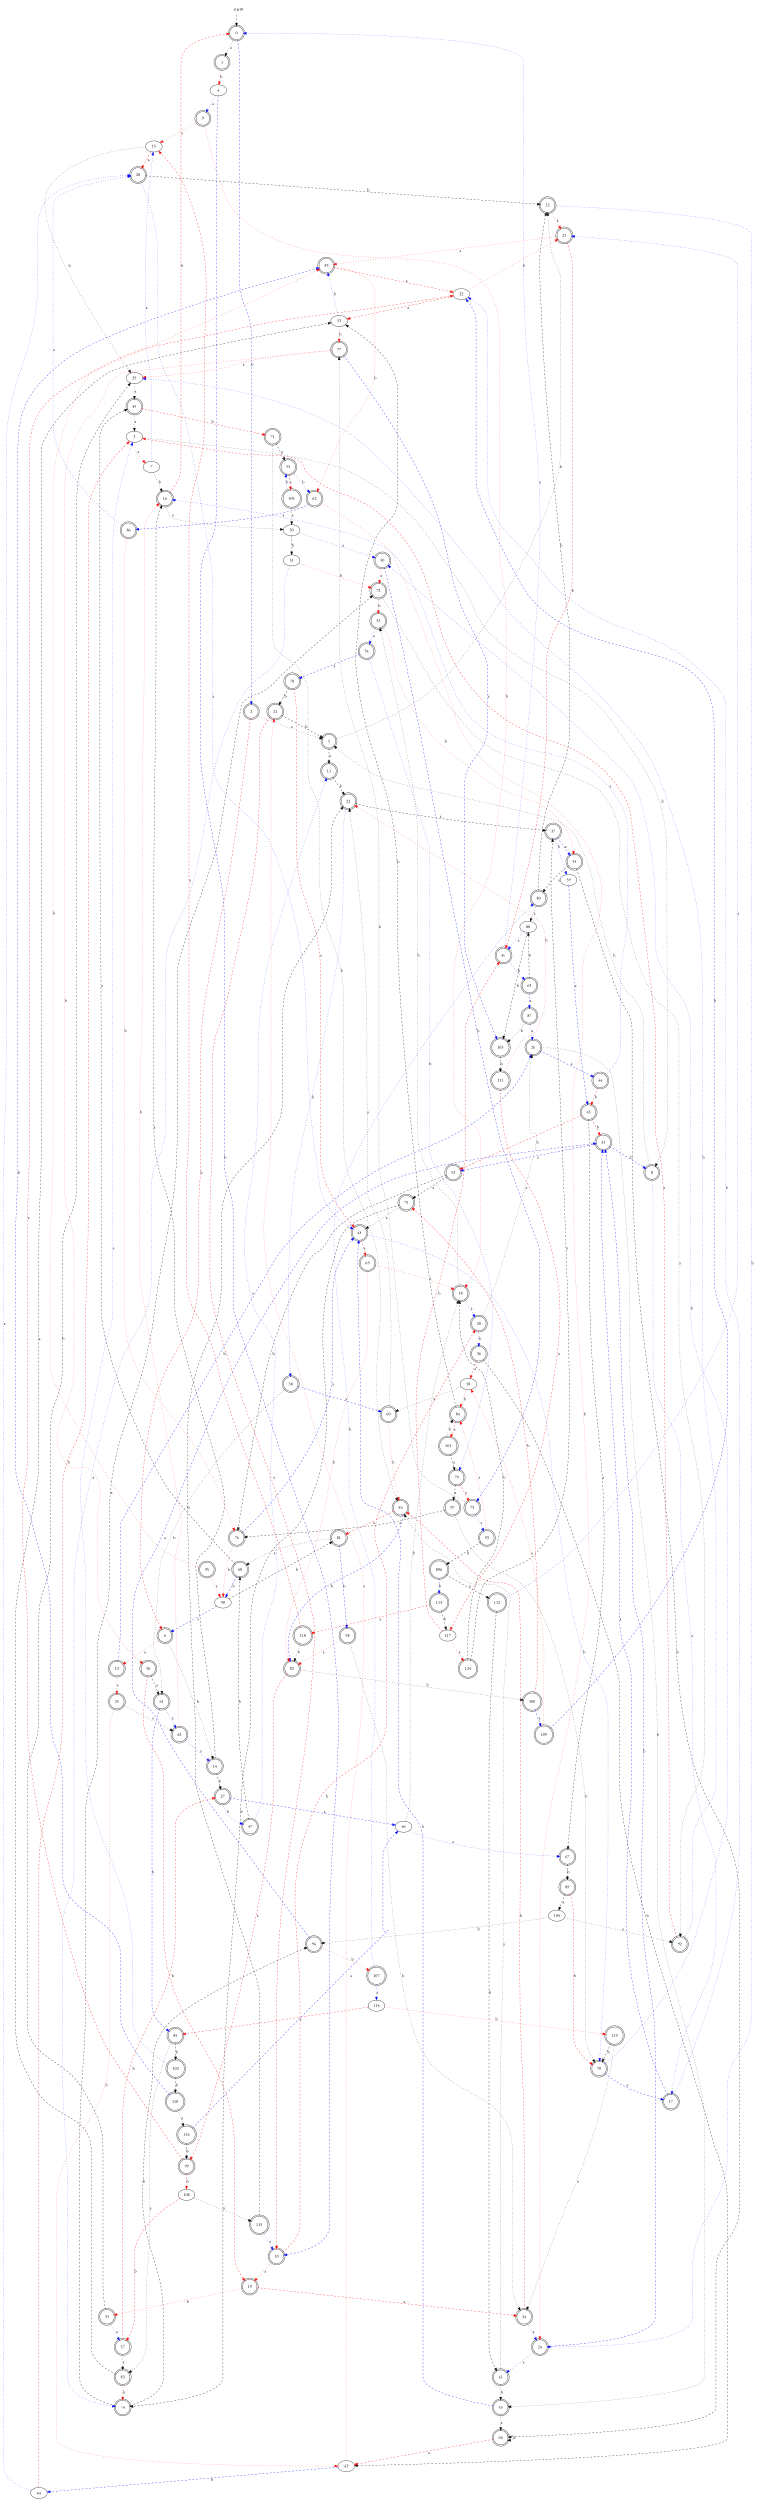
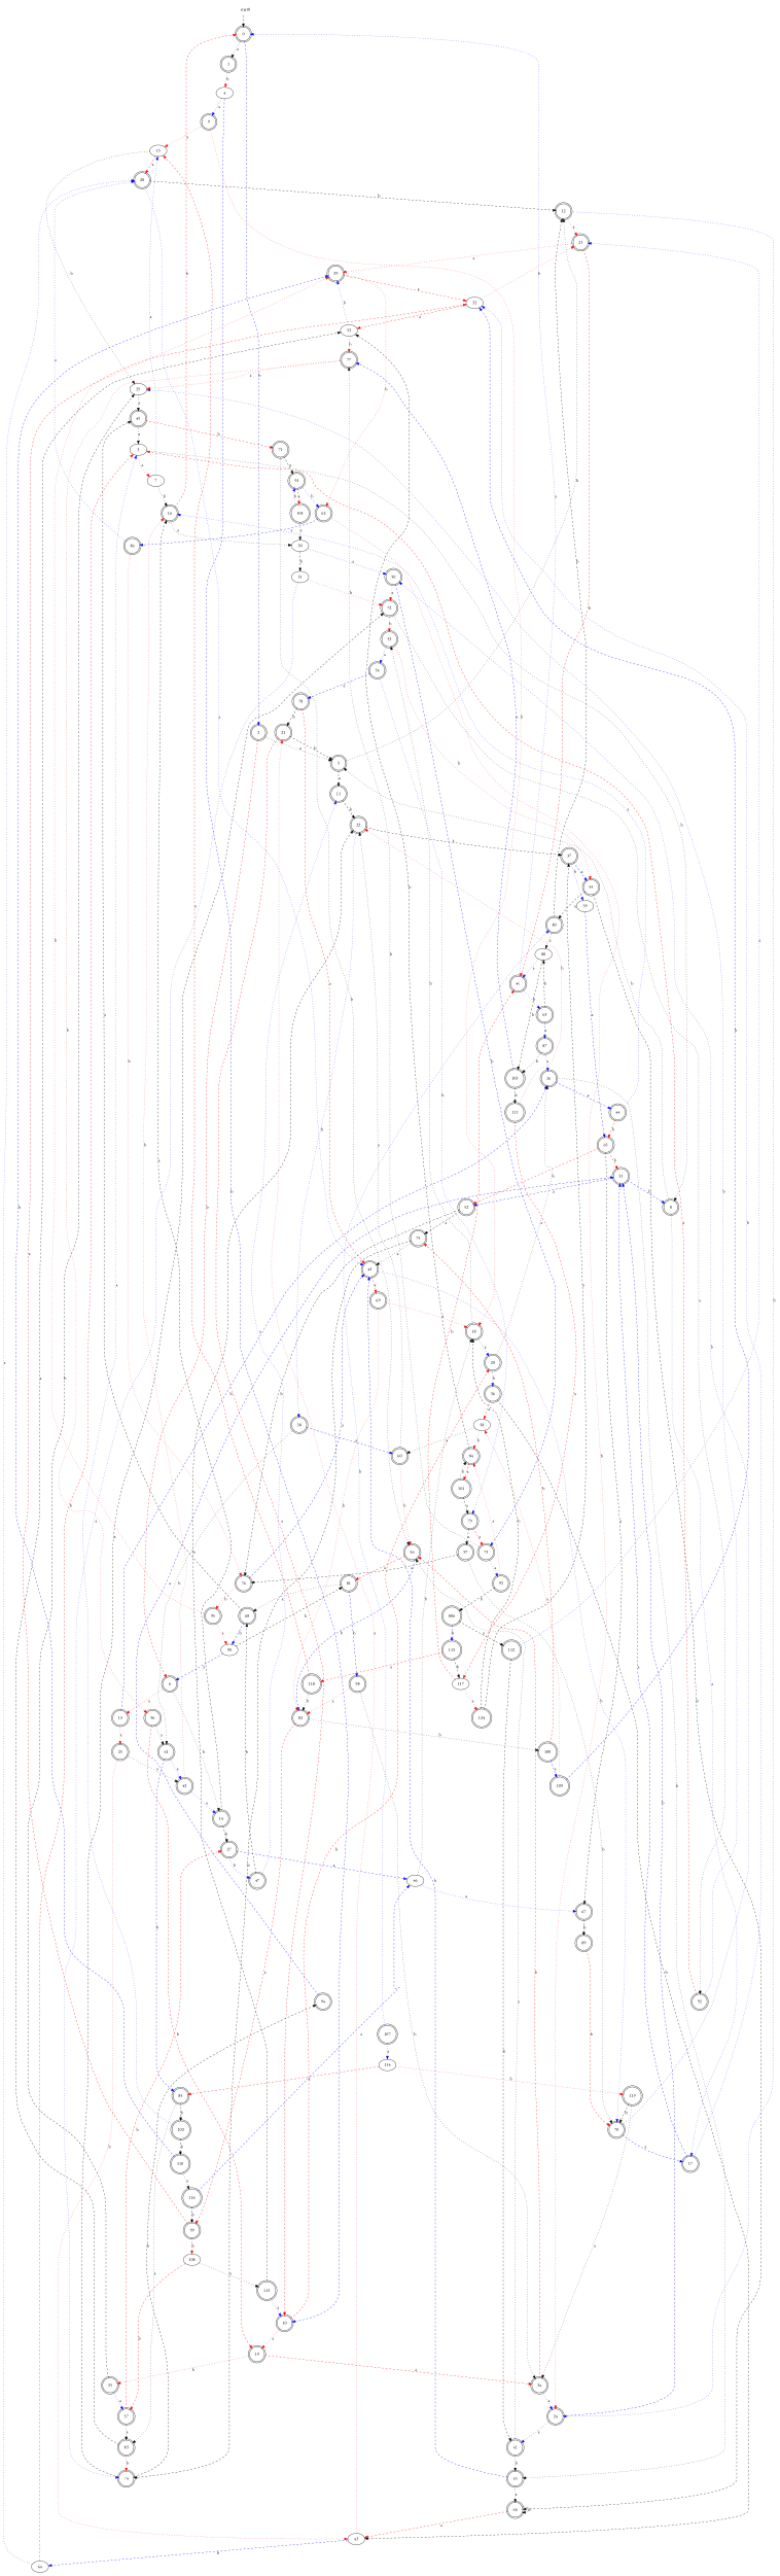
  digraph {
    fontname="EB Garamond"
    node [fontname="EB Garamond" shape=doublecircle]
    edge [color=black fontname="EB Garamond" style=dotted]
    __start0 [shape=none]
    0
    1
    2
    4 [shape=""]
    5
    6
    3 [shape=""]
    7 [shape=""]
    8
    9
    10
    11
    12
    13
    14
    15 [shape=""]
    16
    17
    18
    19
    20
    22
    23
    24
    25
    26
    27
    28
    29 [shape=""]
    30 [shape=""]
    31
    32 [shape=""]
    33
    34
    35
    36
    21
    37
    38
    39
    40
    41
    42
    43 [shape=""]
    44
    45
    46 [shape=""]
    47
    48
    49
    50
    51 [shape=""]
    52
    53 [shape=""]
    54
    55
    56
    57
    58 [shape=""]
    59 [shape=""]
    60
    61
    62
    63
    64 [shape=""]
    65
    66
    67
    68
    69
    70
    71
    72
    73
    74
    75
    76
    77
    78
    79
    80
    81
    82
    83
    84
    85
    86
    87
    88 [shape=""]
    89
    90 [shape=""]
    91
    92
    93
    94
    95
    96
    97
    98
    99
    100
    101
    102
    103
-   104 [shape=""]
    n107 [label=505]
    n108 [label=806]
    107
    108 [shape=""]
    109
    110
    111
    112
    113
    114 [shape=""]
    115
    116
    117 [shape=""]
    118
    119
    n122 [label=124]
    __start0 -> 0 [style=dashed]
    0 -> 1 [label=a]
    0 -> 2 [color=blue label=b style=dashed]
    1 -> 4 [color=red label=b]
    2 -> 5 [label=a]
    2 -> 6 [color=red label=b style=dashed]
    4 -> 9 [color=blue label=a]
    4 -> 10 [color=blue label=b style=dashed]
    5 -> 11 [label=a style=dashed]
    5 -> 12 [label=b]
    6 -> 13 [color=red label=a]
    6 -> 14 [label=b]
    3 -> 7 [color=red label=a]
    3 -> 8 [label=b]
    7 -> 15 [color=blue label=a]
    7 -> 16 [label=b]
    8 -> 5 [label=b]
    8 -> 17 [color=blue label=a]
    9 -> 15 [color=red label=a]
    9 -> 18 [color=red label=b]
    10 -> 19 [color=red label=a]
    10 -> 20 [color=red label=b style=dashed]
    11 -> 22 [label=b style=dashed]
    12 -> 23 [color=red label=a]
    12 -> 24 [color=blue label=b]
    13 -> 25 [color=red label=a]
    13 -> 26 [color=blue label=b style=dashed]
    14 -> 16 [label=a style=dashed]
    14 -> 27 [label=b style=dashed]
    15 -> 28 [color=red label=a style=dashed]
    15 -> 29 [label=b]
    16 -> 0 [color=red label=b style=dashed]
    16 -> 30 [label=a]
    17 -> 31 [color=blue label=a style=dashed]
    17 -> 32 [color=blue label=b]
    18 -> 20 [color=blue label=a]
    18 -> 33 [label=b]
    19 -> 34 [color=red label=a style=dashed]
    19 -> 35 [color=red label=b]
    20 -> 26 [label=a]
    20 -> 36 [color=blue label=b]
    22 -> 37 [label=a style=dashed]
    22 -> 38 [color=blue label=b]
    23 -> 39 [color=red label=a]
    23 -> 40 [color=red label=b style=dashed]
    24 -> 31 [color=blue label=b style=dashed]
    24 -> 41 [color=blue label=a]
    25 -> 42 [label=a]
    25 -> 43 [color=red label=b]
    26 -> 44 [color=blue label=a style=dashed]
    26 -> 45 [label=b]
    27 -> 46 [color=blue label=a style=dashed]
    27 -> 47 [color=blue label=b]
    28 -> 12 [label=b style=dashed]
    28 -> 48 [color=blue label=a]
    29 -> 49 [label=a]
    30 -> 50 [color=blue label=a]
    30 -> 51 [label=b style=dashed]
    31 -> 8 [color=blue label=b style=dashed]
    31 -> 52 [color=blue label=a style=dashed]
    32 -> 23 [color=red label=b]
    32 -> 53 [color=red label=a style=dashed]
    33 -> 54 [color=blue label=a]
    33 -> 55 [color=red label=b]
    34 -> 24 [color=blue label=a]
    34 -> 56 [color=red label=b style=dashed]
    35 -> 29 [label=b style=dashed]
    35 -> 57 [color=blue label=a]
    36 -> 43 [label=b style=dashed]
    36 -> 58 [color=red label=a style=dashed]
    21 -> 5 [label=b style=dashed]
    21 -> 10 [color=red label=a style=dashed]
    37 -> 55 [color=blue label=a style=dashed]
    37 -> 59 [color=blue label=b]
    38 -> 60 [color=blue label=a style=dashed]
    38 -> 61 [label=b]
    39 -> 32 [color=red label=a style=dashed]
    39 -> 62 [color=red label=b]
    40 -> 0 [color=blue label=a]
    40 -> 63 [color=blue label=b]
    41 -> 45 [label=b]
    41 -> 56 [label=a]
    42 -> 14 [color=blue label=a]
    42 -> 16 [color=red label=b]
    43 -> 21 [color=red label=a]
    43 -> 64 [color=blue label=b style=dashed]
    44 -> 16 [color=blue label=a]
    44 -> 65 [color=red label=b style=dashed]
    45 -> 48 [color=blue label=b style=dashed]
    45 -> 66 [label=a]
    46 -> 18 [label=b]
    46 -> 67 [color=blue label=a]
    47 -> 11 [color=blue label=a]
    47 -> 68 [label=b style=dashed]
    48 -> 69 [color=red label=a style=dashed]
    48 -> 70 [color=blue label=b]
    49 -> 3 [label=a]
    49 -> 71 [color=red label=b style=dashed]
    50 -> 72 [color=red label=a]
    50 -> 73 [color=blue label=b style=dashed]
    51 -> 72 [color=red label=b]
    51 -> 74 [color=blue label=a]
    52 -> 75 [label=a style=dashed]
    52 -> 76 [label=b style=dashed]
    53 -> 39 [color=blue label=b]
    53 -> 77 [color=red label=b]
    54 -> 78 [color=blue label=a style=dashed]
    54 -> 79 [color=blue label=b]
    55 -> 66 [label=b style=dashed]
    55 -> 80 [label=a style=dashed]
    56 -> 81 [color=red label=a style=dashed]
    56 -> 82 [color=blue label=b style=dashed]
    57 -> 27 [color=red label=b style=dashed]
    57 -> 83 [label=a]
    58 -> 60 [label=a]
    58 -> 84 [color=red label=b]
    59 -> 65 [color=blue label=a style=dashed]
    60 -> 22 [label=a]
    60 -> 56 [color=red label=b]
    61 -> 42 [color=blue label=a]
    61 -> 85 [color=blue label=b style=dashed]
    62 -> 24 [color=red label=b]
    62 -> 86 [color=blue label=a style=dashed]
    63 -> 87 [color=blue label=a style=dashed]
    63 -> 88 [label=b style=dashed]
    64 -> 3 [color=red label=b style=dashed]
    64 -> 28 [color=blue label=a]
    65 -> 31 [color=red label=b style=dashed]
    65 -> 52 [color=red label=b style=dashed]
    65 -> 67 [label=a style=dashed]
    66 -> 43 [color=red label=a style=dashed]
    66 -> 66 [label=b style=dashed]
    67 -> 89 [label=b style=dashed]
    68 -> 49 [label=a style=dashed]
    68 -> 90 [color=blue label=b style=dashed]
    69 -> 18 [color=red label=a]
    69 -> 82 [color=red label=b]
    70 -> 17 [color=blue label=a style=dashed]
    70 -> 50 [color=blue label=b]
    71 -> 56 [label=b]
    71 -> 91 [label=a style=dashed]
    72 -> 33 [color=red label=b]
    72 -> 92 [label=a]
    73 -> 77 [label=b]
    73 -> 93 [color=blue label=a]
    74 -> 72 [label=a style=dashed]
    74 -> 94 [label=b style=dashed]
    75 -> 48 [label=a]
    75 -> 74 [label=b style=dashed]
    76 -> 48 [color=blue label=a style=dashed]
-   76 -> 90 [color=red label=b]
+   76 -> 95 [color=red label=b]
    77 -> 29 [color=red label=a]
    77 -> 96 [color=red label=b]
    78 -> 21 [label=b style=dashed]
    78 -> 48 [color=red label=a style=dashed]
    79 -> 73 [color=red label=a style=dashed]
    79 -> 97 [label=a style=dashed]
    80 -> 12 [label=b style=dashed]
    80 -> 88 [label=a]
    81 -> 68 [label=a]
    81 -> 98 [color=blue label=b style=dashed]
    82 -> 99 [color=red label=a style=dashed]
    82 -> 100 [label=b]
    83 -> 53 [label=a style=dashed]
    83 -> 74 [color=red label=b]
    84 -> 53 [label=b style=dashed]
    84 -> 101 [color=red label=a style=dashed]
    85 -> 83 [label=a]
    85 -> 102 [label=b style=dashed]
    86 -> 28 [color=blue label=a]
    86 -> 76 [color=red label=b]
    87 -> 26 [color=blue label=a]
    87 -> 103 [label=b]
    88 -> 40 [color=blue label=a]
    88 -> 103 [label=b style=dashed]
    89 -> 70 [color=red label=b style=dashed]
-   89 -> 104 [label=a style=dashed]
    90 -> 6 [color=blue label=a style=dashed]
    90 -> 81 [label=b style=dashed]
    91 -> 62 [color=blue label=b]
    91 -> n107 [color=red label=a style=dashed]
    92 -> 3 [color=red label=a style=dashed]
    92 -> 29 [color=blue label=b]
    93 -> 84 [color=red label=a]
    93 -> n108 [label=b style=dashed]
    94 -> 31 [color=blue label=a style=dashed]
-   94 -> 107 [color=red label=b]
    95 -> 39 [color=red label=b]
    95 -> 90 [color=red label=a]
    96 -> 19 [color=red label=b style=dashed]
-   96 -> 61 [label=a style=dashed]
+   96 -> 61 [label=a]
    97 -> 70 [label=b]
    97 -> 76 [label=a style=dashed]
    98 -> 34 [label=b]
    98 -> 82 [color=red label=a]
    99 -> 32 [color=red label=a style=dashed]
    99 -> 108 [color=red label=b style=dashed]
    100 -> 75 [color=red label=b style=dashed]
    100 -> 109 [color=blue label=a style=dashed]
    101 -> 79 [label=a style=dashed]
    101 -> 84 [label=b]
    102 -> 3 [color=blue label=a]
    102 -> 110 [label=b style=dashed]
-   77 -> 103 [color=blue label=a style=dashed]
+   103 -> 77 [color=blue label=a style=dashed]
    103 -> 111 [label=b style=dashed]
-   104 -> 92 [label=a]
-   104 -> 94 [label=b]
    n107 -> 30 [label=a]
    n107 -> 91 [color=blue label=b]
    n108 -> 112 [label=a style=dashed]
    n108 -> 113 [color=blue label=b style=dashed]
    107 -> 80 [color=blue label=b]
    107 -> 114 [color=blue label=a]
    108 -> 57 [color=red label=b style=dashed]
    108 -> 115 [label=a]
    109 -> 32 [color=blue label=b style=dashed]
    109 -> 58 [color=red label=a]
    110 -> 39 [color=blue label=b style=dashed]
    110 -> 116 [label=a]
    111 -> 22 [color=red label=b]
    111 -> 117 [color=red label=a style=dashed]
    112 -> 23 [color=blue label=a]
    112 -> 41 [label=b style=dashed]
    113 -> 117 [label=b style=dashed]
    113 -> 118 [color=red label=a style=dashed]
    114 -> 85 [color=red label=a style=dashed]
    114 -> 119 [color=red label=b]
    115 -> 10 [color=blue label=a]
    115 -> 22 [label=b style=dashed]
    116 -> 46 [color=blue label=a style=dashed]
    116 -> 99 [label=b style=dashed]
    117 -> 40 [color=red label=b style=dashed]
    117 -> n122 [color=red label=a]
    118 -> 15 [color=red label=a style=dashed]
    118 -> 82 [label=b]
    119 -> 34 [label=a]
    119 -> 70 [label=b style=dashed]
    n122 -> 18 [label=b style=dashed]
    n122 -> 37 [label=a style=dashed]
  }
